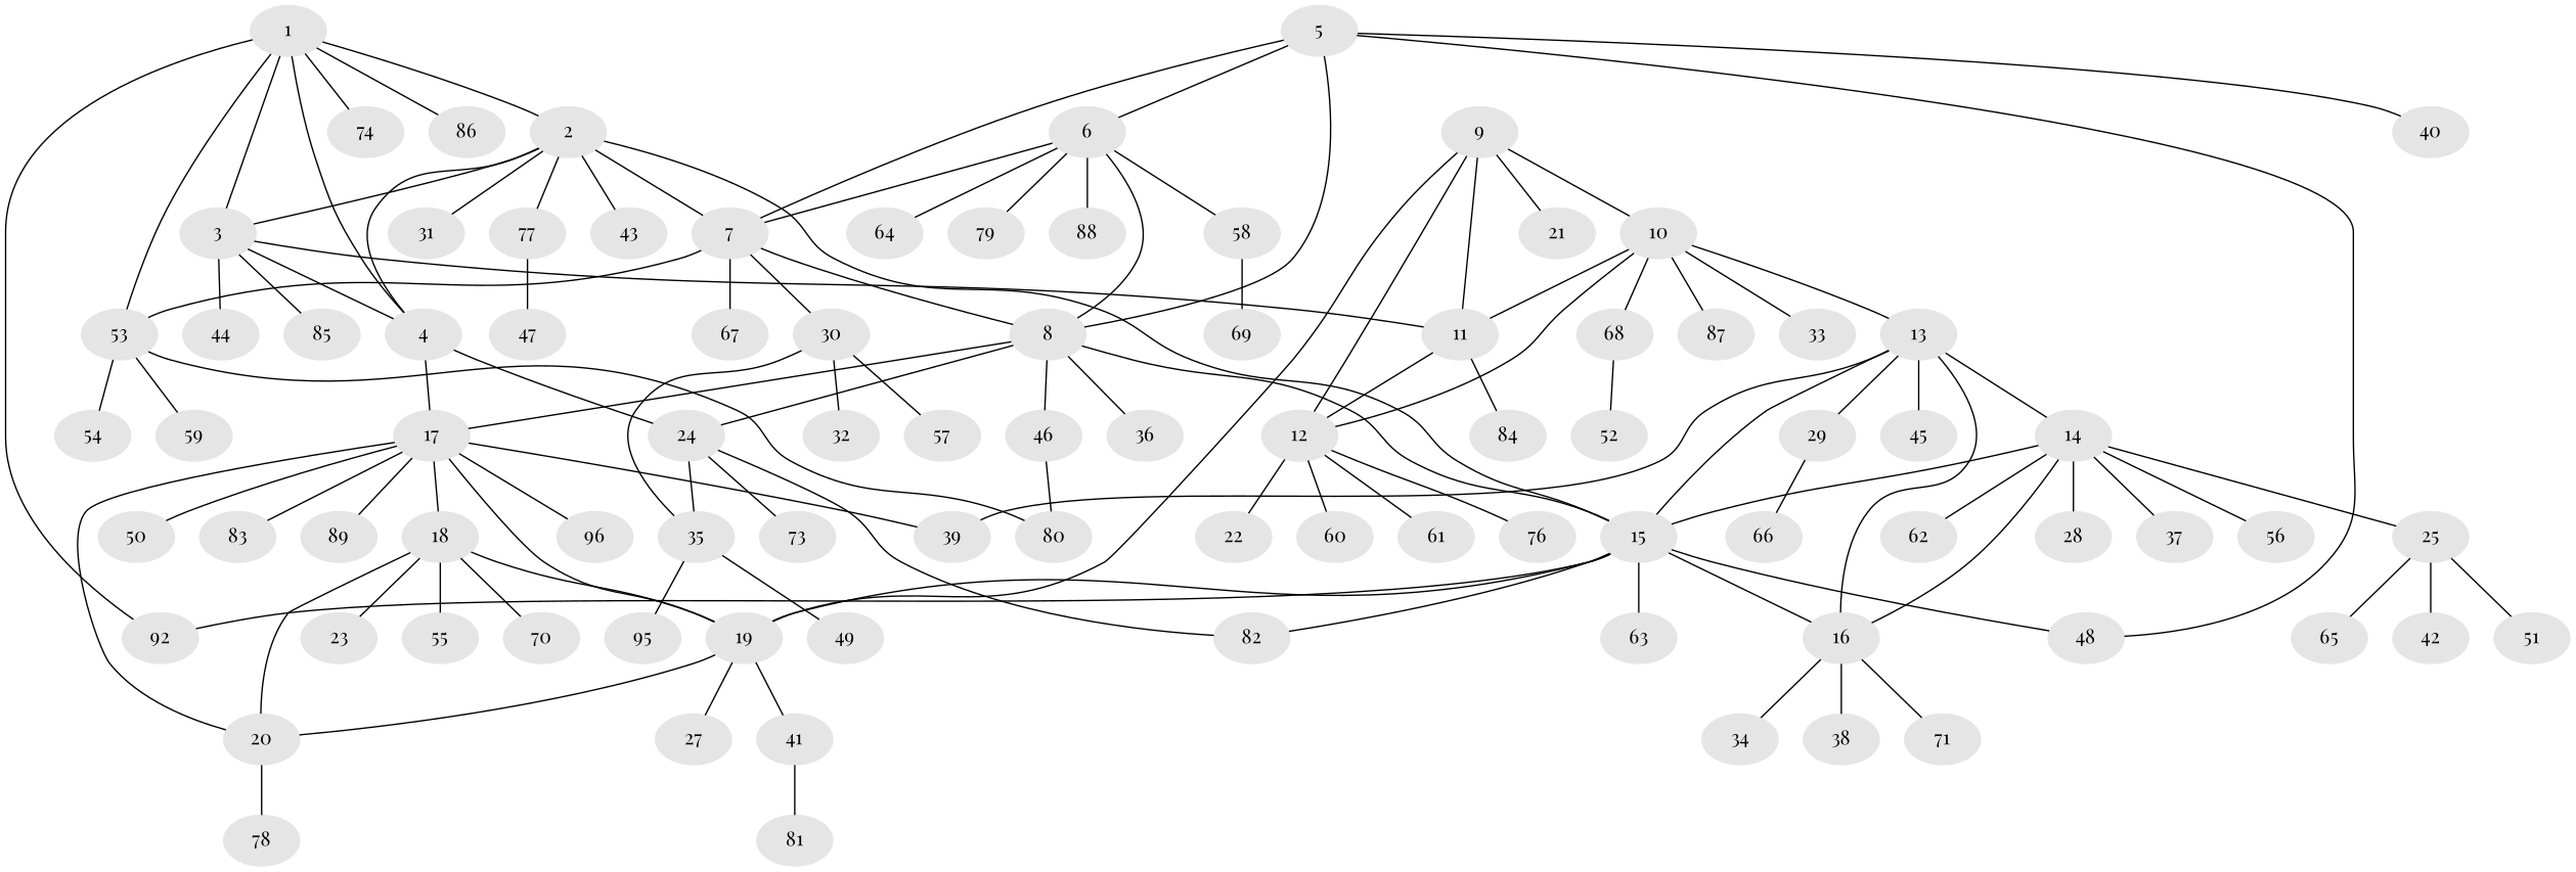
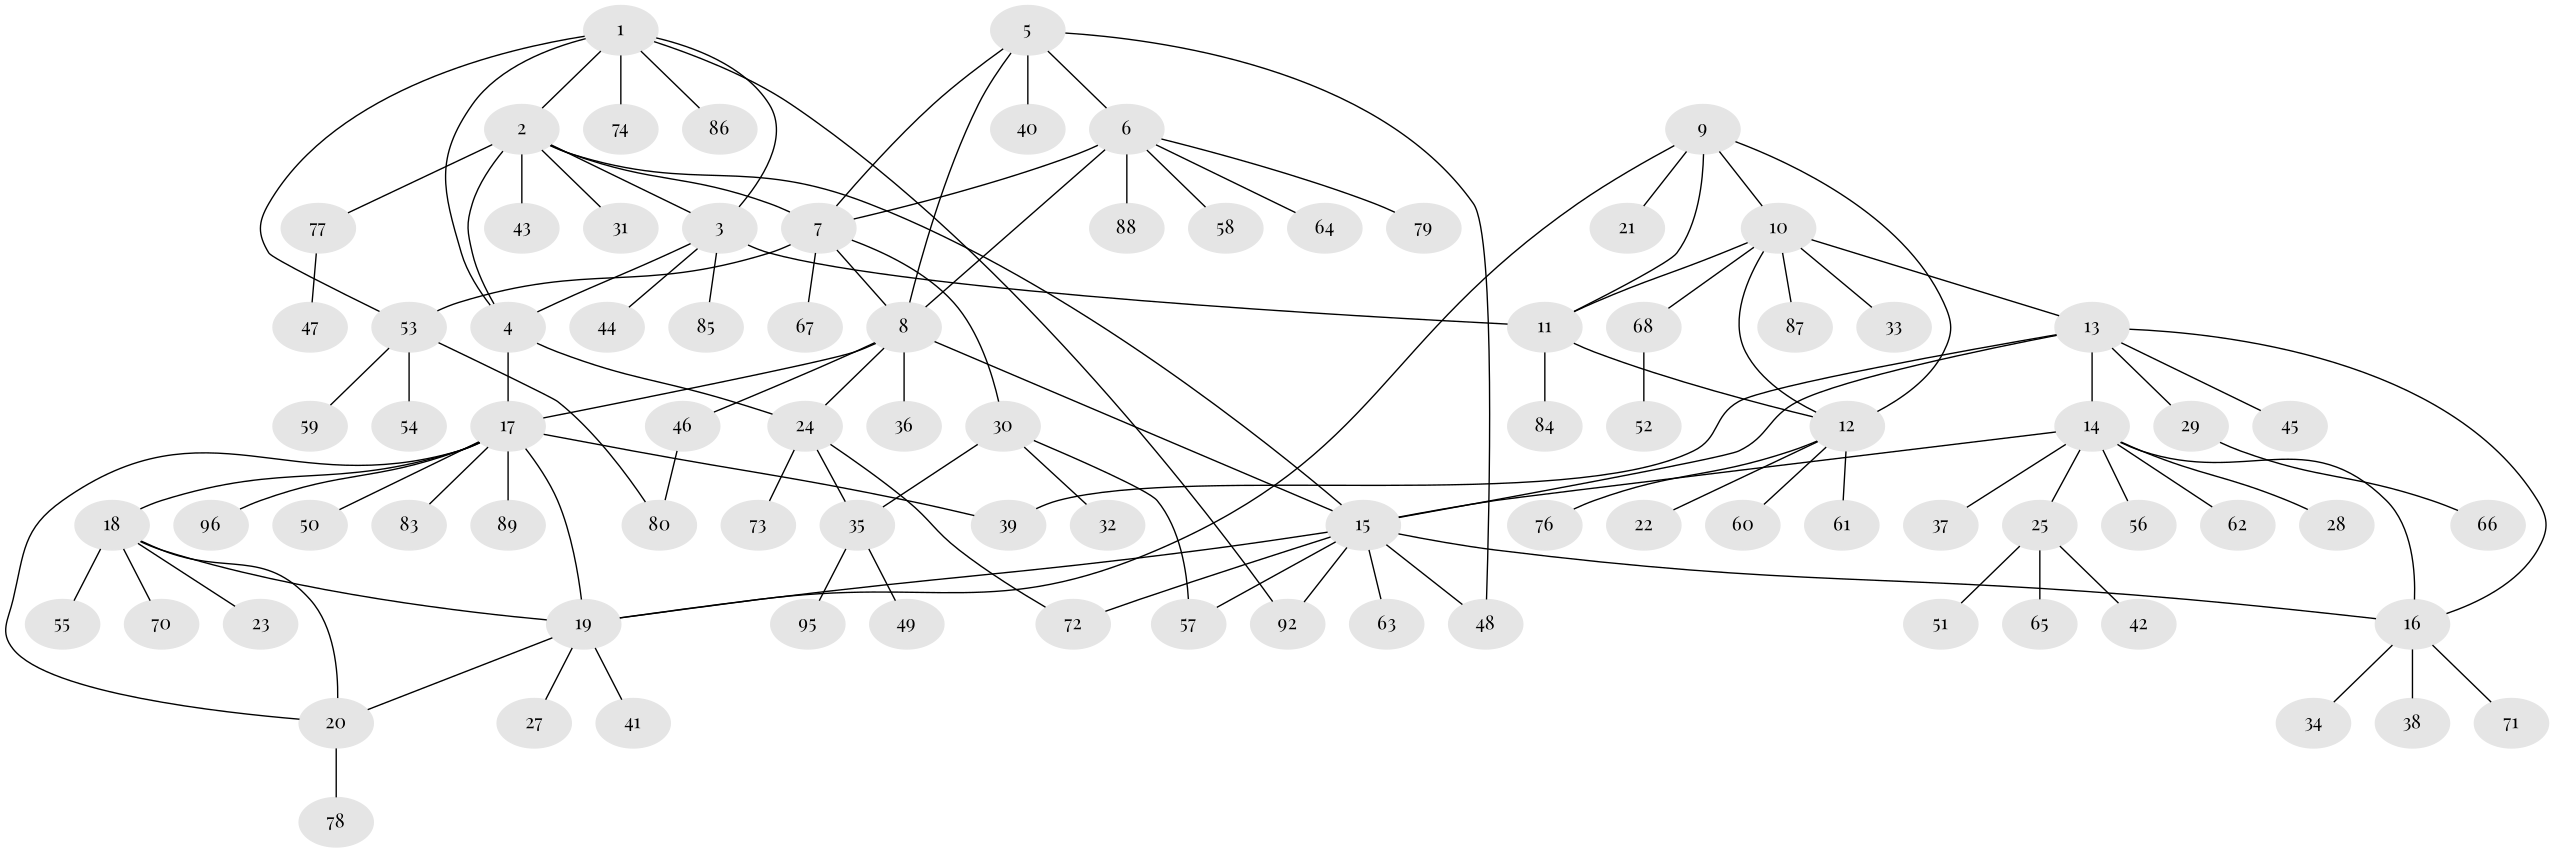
  graph {
    fontname="Playfair Display"
    node [color=gray90 fontname="Playfair Display" style=filled]
    edge [fontname="Playfair Display"]
    1
    2
    3
    4
    53
    n6 [label=92]
    74
    86
    7
    15
    31
    43
    77
    11
    44
    85
    17
    24
    80
    54
    59
    8
    30
    67
    19
    48
    16
    57
    63
-   82
+   82 [label=72]
    47
    12
    84
    39
    18
    20
    n37 [label=96]
    50
    83
    89
    35
    73
    5
    6
    40
    58
    64
    79
    88
    36
    46
    10
    13
    33
    68
    87
-   69
    32
    9
    21
    22
    60
    61
    76
    27
    41
    14
    29
    45
    52
    25
    28
    37
    56
    62
    34
    38
    71
    66
    42
    51
    65
    23
    55
    70
    78
-   81
    49
    n89 [label=95]
    1 -- 2
    1 -- 3
    1 -- 4
    1 -- 53
    1 -- n6
    1 -- 74
    1 -- 86
    2 -- 3
    2 -- 4
    2 -- 7
    2 -- 15
    2 -- 31
    2 -- 43
    2 -- 77
    3 -- 4
    3 -- 11
    3 -- 44
    3 -- 85
    4 -- 17
    4 -- 24
    53 -- 80
    53 -- 54
    53 -- 59
    7 -- 53
    7 -- 8
    7 -- 30
    7 -- 67
    15 -- n6
    15 -- 19
    15 -- 48
    15 -- 16
+   15 -- 57
    15 -- 63
    15 -- 82
    77 -- 47
    11 -- 12
    11 -- 84
    17 -- 19
    17 -- 39
    17 -- 18
    17 -- 20
    17 -- n37
    17 -- 50
    17 -- 83
    17 -- 89
    24 -- 82
    24 -- 35
    24 -- 73
    8 -- 15
    8 -- 17
    8 -- 24
    8 -- 36
    8 -- 46
    30 -- 57
    30 -- 35
    30 -- 32
    19 -- 20
    19 -- 27
    19 -- 41
    16 -- 34
    16 -- 38
    16 -- 71
    12 -- 22
    12 -- 60
    12 -- 61
    12 -- 76
    18 -- 19
    18 -- 20
    18 -- 23
    18 -- 55
    18 -- 70
    20 -- 78
    35 -- 49
    35 -- n89
    5 -- 7
    5 -- 8
    5 -- 48
    5 -- 6
    5 -- 40
    6 -- 7
    6 -- 8
    6 -- 58
    6 -- 64
    6 -- 79
    6 -- 88
-   58 -- 69
    46 -- 80
    10 -- 11
    10 -- 12
    10 -- 13
    10 -- 33
    10 -- 68
    10 -- 87
    13 -- 15
    13 -- 16
    13 -- 39
    13 -- 14
    13 -- 29
    13 -- 45
    68 -- 52
    9 -- 11
    9 -- 19
    9 -- 12
    9 -- 10
    9 -- 21
-   41 -- 81
    14 -- 15
    14 -- 16
    14 -- 25
    14 -- 28
    14 -- 37
    14 -- 56
    14 -- 62
    29 -- 66
    25 -- 42
    25 -- 51
    25 -- 65
  }
